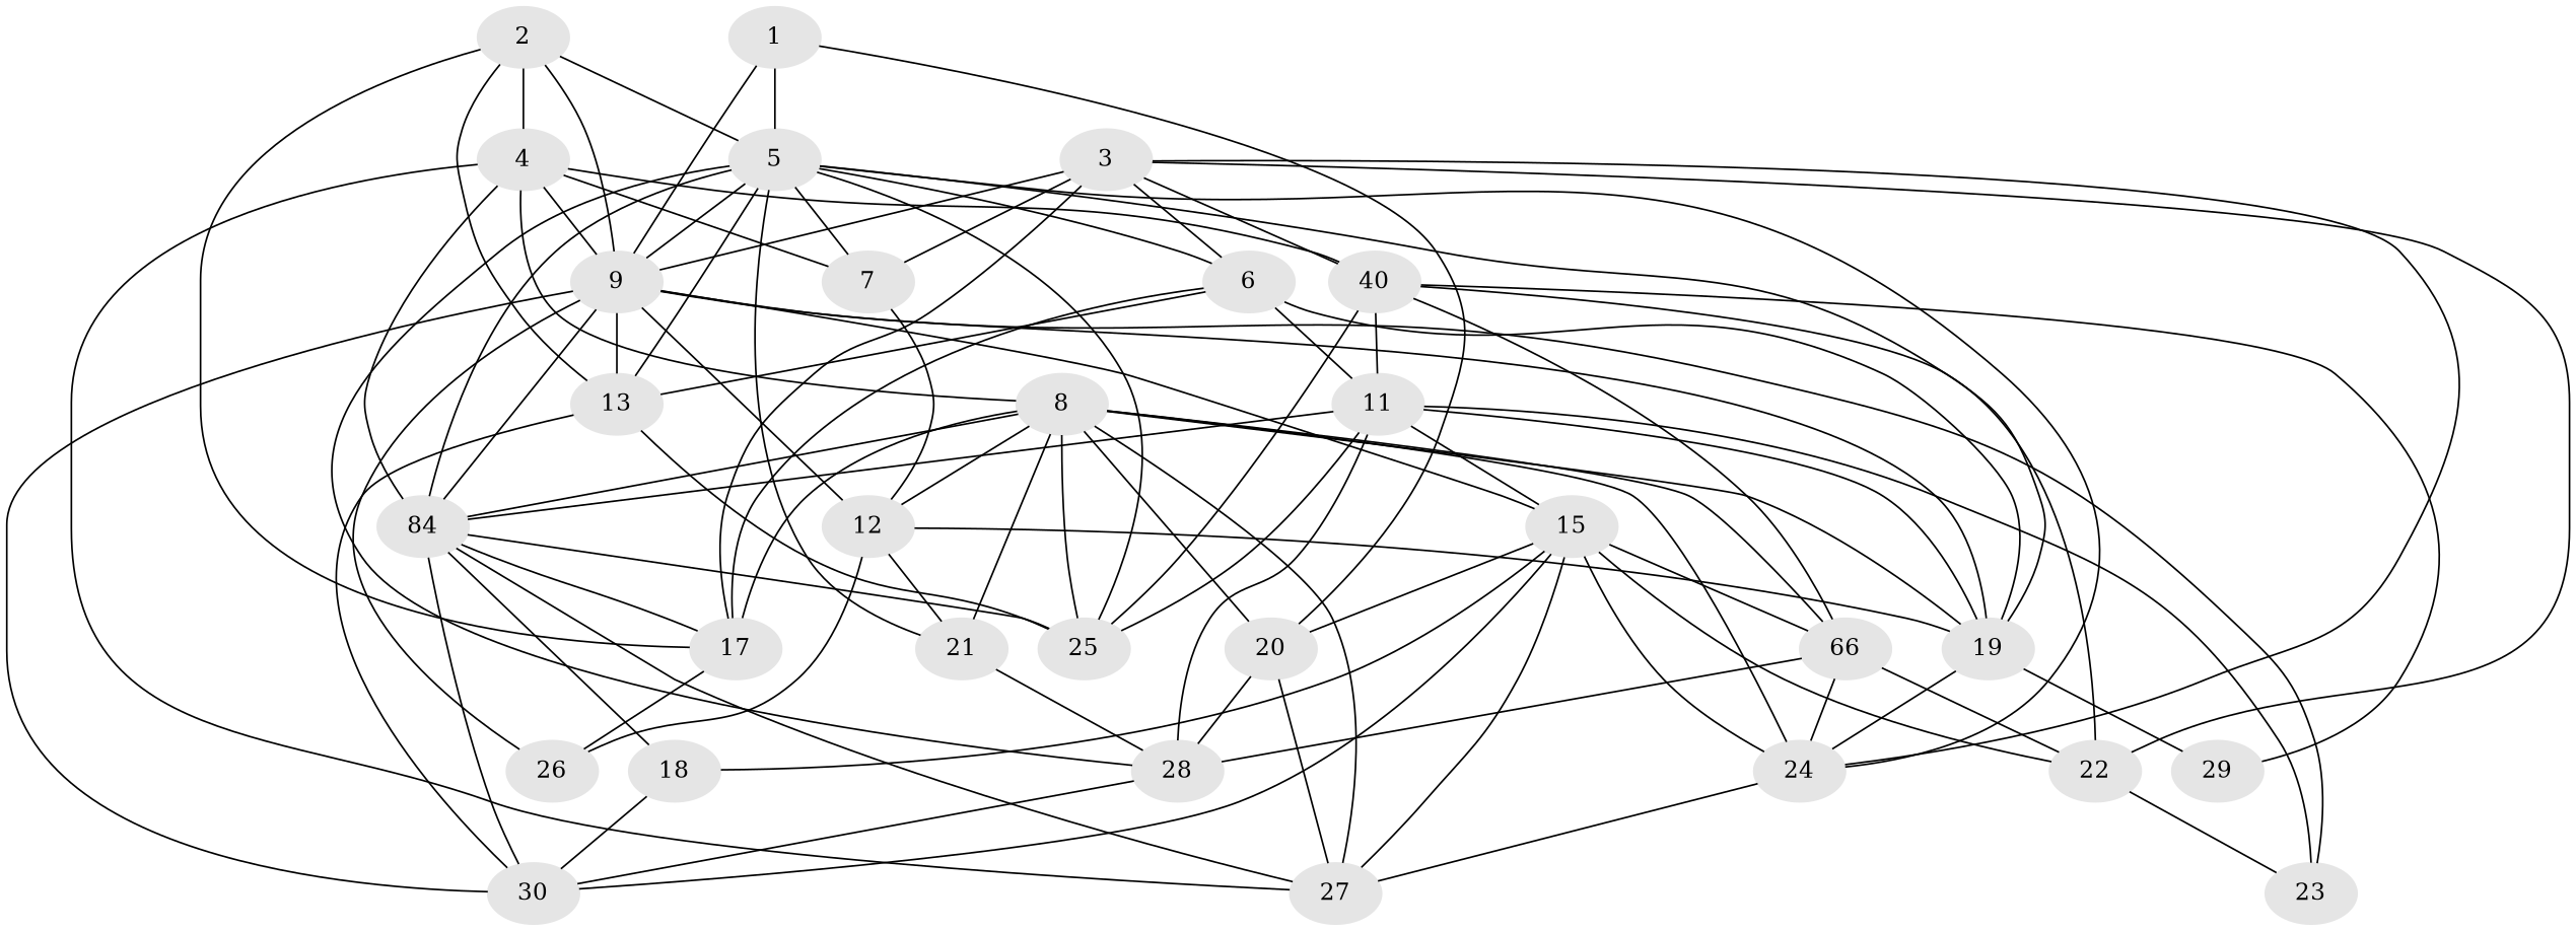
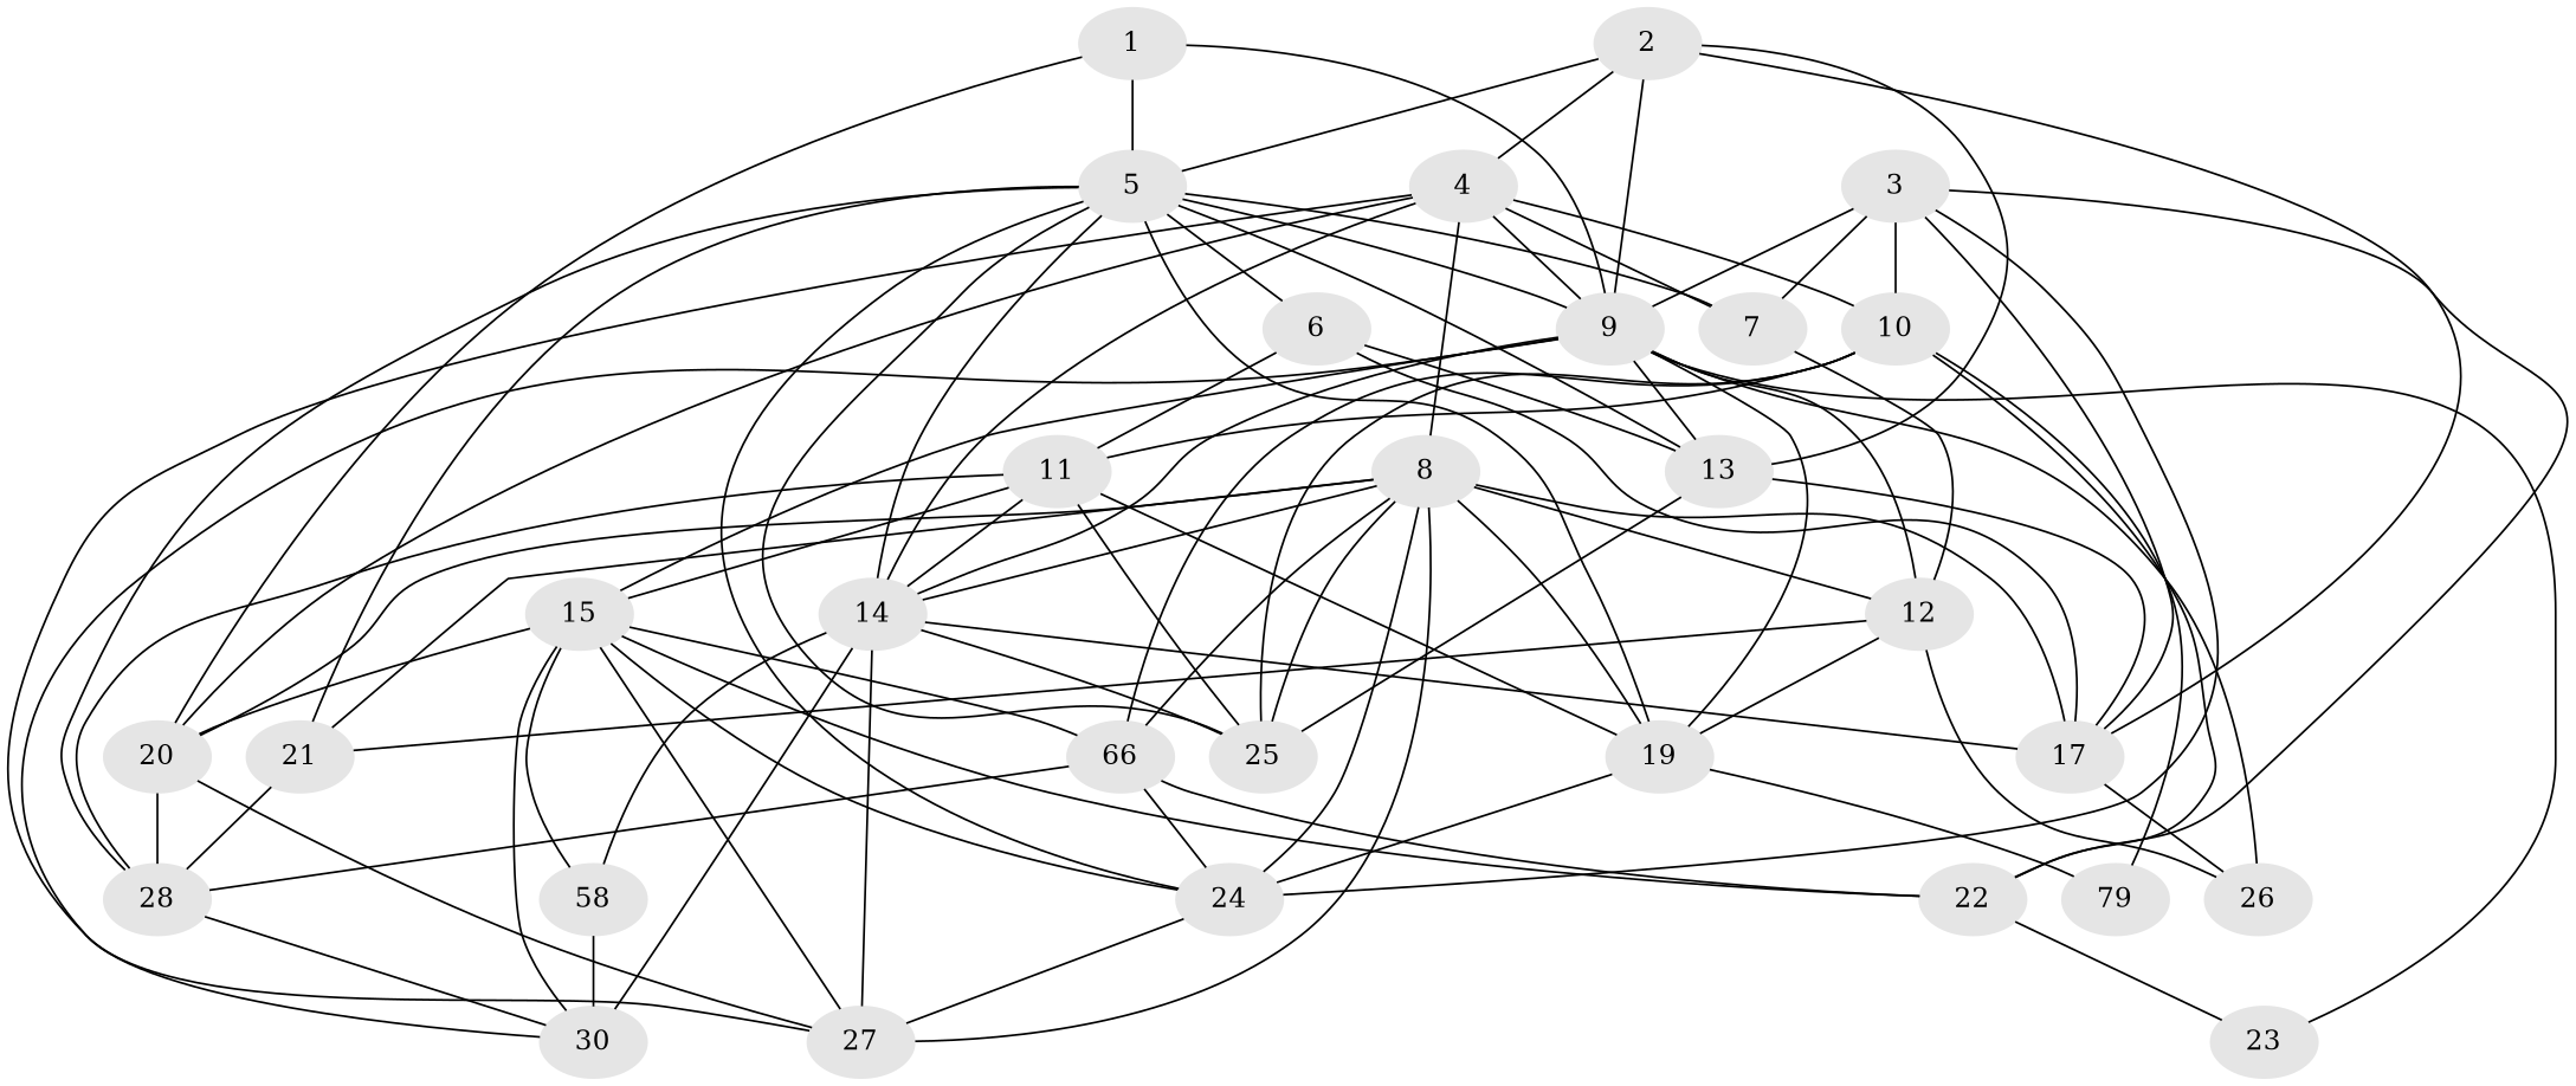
  graph {
    node [color=gray90 style=filled]
    edge [weight=1.0]
    1
    5
    9
    20
    13
    6
    7
    24
-   14 [label=84]
+   14
    19
    21
    25
    28
    12
    15
    23
    26
    30
    27
    2
    4
    17
-   10 [label=40]
+   10
    8
    3
    22
    11
    n28 [label=66]
-   29
-   18
+   29 [label=79]
+   18 [label=58]
    1 -- 5 [weight=2.0]
    1 -- 9
    1 -- 20
    5 -- 9
    5 -- 13
    5 -- 6
    5 -- 7
    5 -- 24
    5 -- 14 [weight=2.0]
    5 -- 19 [weight=2.0]
    5 -- 21
    5 -- 25
    5 -- 28
    9 -- 13
    9 -- 14
    9 -- 19
    9 -- 12
    9 -- 15
    9 -- 23
    9 -- 26
    9 -- 30
    20 -- 28 [weight=2.0]
    20 -- 27
    13 -- 25
-   13 -- 30
+   13 -- 17
    6 -- 13
-   6 -- 19
    6 -- 17
    6 -- 11 [weight=2.0]
    7 -- 12
    24 -- 27
    14 -- 25
    14 -- 30 [weight=2.0]
    14 -- 27
    14 -- 17
    14 -- 18
    19 -- 24
    19 -- 29
    21 -- 28
    28 -- 30
    12 -- 19
    12 -- 21
    12 -- 26
    15 -- 20
    15 -- 24
    15 -- 30
    15 -- 27
    15 -- 22
    15 -- n28
    15 -- 18
    2 -- 5
    2 -- 9
    2 -- 13
    2 -- 4
    2 -- 17
    4 -- 9 [weight=2.0]
+   4 -- 20
    4 -- 7 [weight=2.0]
    4 -- 14
    4 -- 27
    4 -- 10 [weight=2.0]
    4 -- 8 [weight=3.0]
    17 -- 26
    10 -- 25
    10 -- 22
    10 -- 11
    10 -- n28
    10 -- 29
    8 -- 20
    8 -- 24 [weight=2.0]
    8 -- 14 [weight=2.0]
    8 -- 19
    8 -- 21 [weight=3.0]
    8 -- 25
    8 -- 12 [weight=2.0]
    8 -- 27
    8 -- 17 [weight=2.0]
    8 -- n28
    3 -- 9 [weight=2.0]
-   3 -- 6
    3 -- 7
    3 -- 24
    3 -- 17
    3 -- 10
    3 -- 22
    22 -- 23
    11 -- 14
    11 -- 19
    11 -- 25 [weight=2.0]
    11 -- 28
    11 -- 15
-   11 -- 23
    n28 -- 24
    n28 -- 28
    n28 -- 22
    18 -- 30 [weight=2.0]
  }
